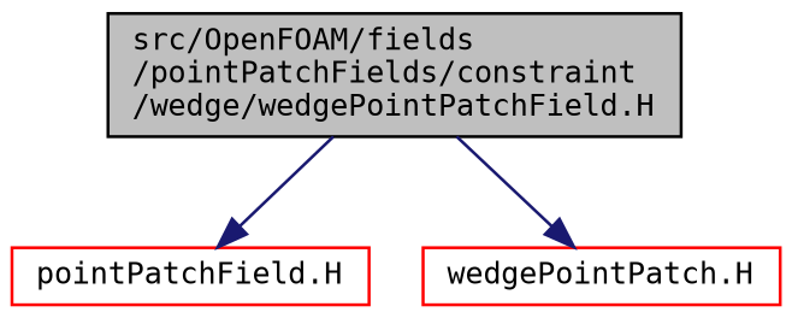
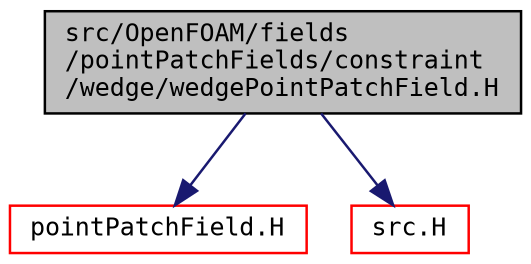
  digraph {
    fontname="DejaVu Sans Mono"
    node [color=red fontname="DejaVu Sans Mono" fontsize=10 shape=record]
    edge [color=midnightblue fontname="DejaVu Sans Mono" fontsize=10 labelfontname=FreeSans labelfontsize=10 style=solid]
    n1 [color=black fillcolor=grey75 fontcolor=black height=0.2 label="src/OpenFOAM/fields\l/pointPatchFields/constraint\l/wedge/wedgePointPatchField.H" style=filled width=0.4]
    n2 [height=0.2 label="pointPatchField.H" width=0.4]
-   n3 [height=0.2 label="wedgePointPatch.H" width=0.4]
+   n3 [height=0.2 label="src.H" width=0.4]
    n1 -> n2
    n1 -> n3
  }
